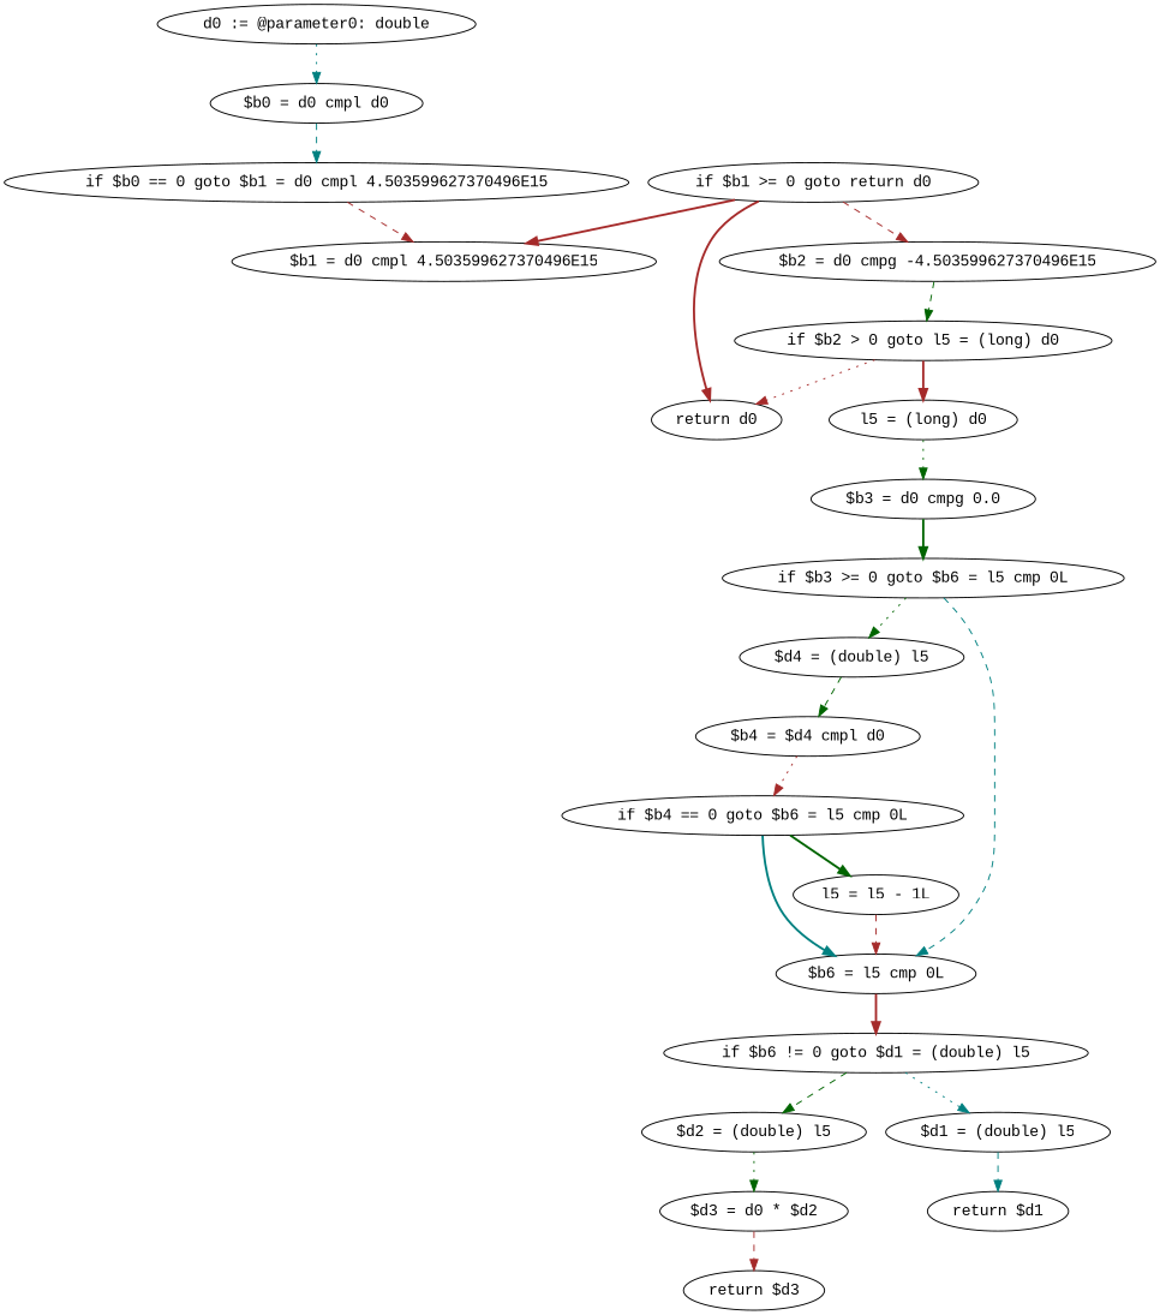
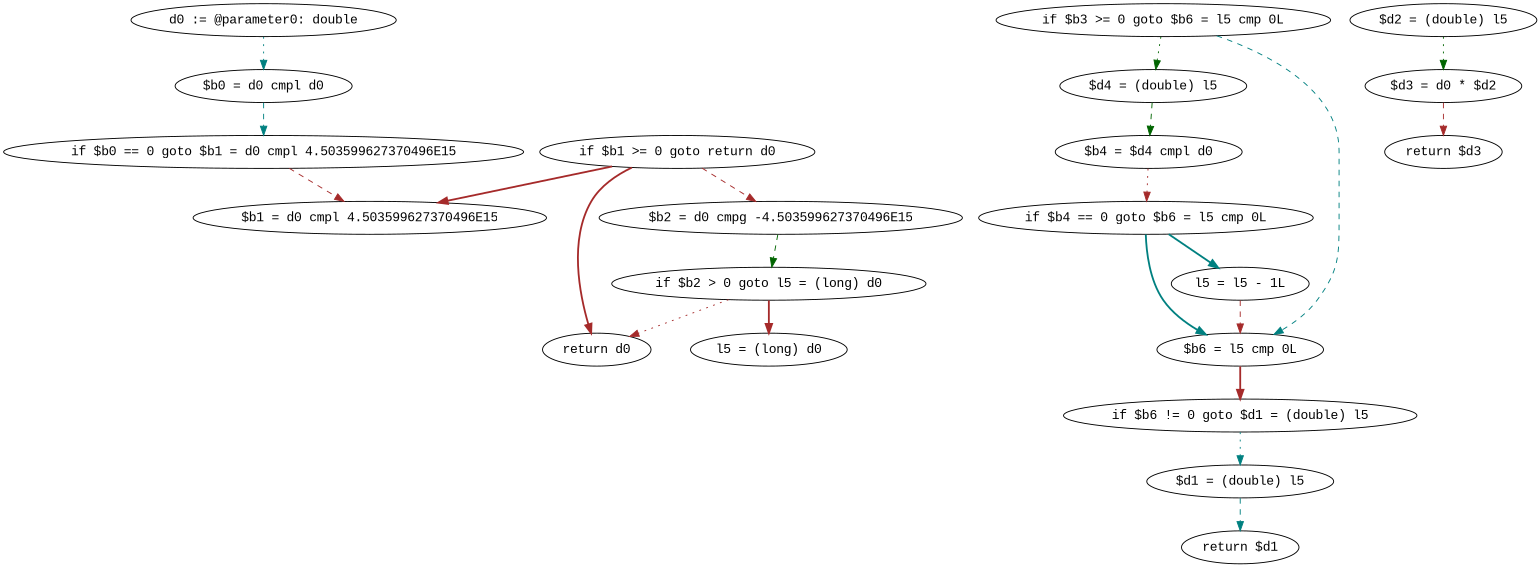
  digraph {
    fontname="Liberation Mono"
    node [fontname="Liberation Mono"]
    edge [color=brown fontname="Liberation Mono" style=dashed]
    "d0 := @parameter0: double"
    "$b0 = d0 cmpl d0"
    "if $b0 == 0 goto $b1 = d0 cmpl 4.503599627370496E15"
    "$b1 = d0 cmpl 4.503599627370496E15"
    "if $b1 >= 0 goto return d0"
    "return d0"
    "$b2 = d0 cmpg -4.503599627370496E15"
    "if $b2 > 0 goto l5 = (long) d0"
    "l5 = (long) d0"
-   "$b3 = d0 cmpg 0.0"
    "if $b3 >= 0 goto $b6 = l5 cmp 0L"
    "$d4 = (double) l5"
    "$b6 = l5 cmp 0L"
    "$b4 = $d4 cmpl d0"
    "if $b6 != 0 goto $d1 = (double) l5"
    "if $b4 == 0 goto $b6 = l5 cmp 0L"
    "l5 = l5 - 1L"
    "$d2 = (double) l5"
    "$d1 = (double) l5"
    "$d3 = d0 * $d2"
    "return $d1"
    "return $d3"
    "d0 := @parameter0: double" -> "$b0 = d0 cmpl d0" [color=teal style=dotted]
    "$b0 = d0 cmpl d0" -> "if $b0 == 0 goto $b1 = d0 cmpl 4.503599627370496E15" [color=teal]
    "if $b0 == 0 goto $b1 = d0 cmpl 4.503599627370496E15" -> "$b1 = d0 cmpl 4.503599627370496E15"
    "if $b1 >= 0 goto return d0" -> "$b1 = d0 cmpl 4.503599627370496E15" [style=bold]
    "if $b1 >= 0 goto return d0" -> "return d0" [style=bold]
    "if $b1 >= 0 goto return d0" -> "$b2 = d0 cmpg -4.503599627370496E15"
    "$b2 = d0 cmpg -4.503599627370496E15" -> "if $b2 > 0 goto l5 = (long) d0" [color=darkgreen]
    "if $b2 > 0 goto l5 = (long) d0" -> "return d0" [style=dotted]
    "if $b2 > 0 goto l5 = (long) d0" -> "l5 = (long) d0" [style=bold]
-   "l5 = (long) d0" -> "$b3 = d0 cmpg 0.0" [color=darkgreen style=dotted]
-   "$b3 = d0 cmpg 0.0" -> "if $b3 >= 0 goto $b6 = l5 cmp 0L" [color=darkgreen style=bold]
    "if $b3 >= 0 goto $b6 = l5 cmp 0L" -> "$d4 = (double) l5" [color=darkgreen style=dotted]
    "if $b3 >= 0 goto $b6 = l5 cmp 0L" -> "$b6 = l5 cmp 0L" [color=teal]
    "$d4 = (double) l5" -> "$b4 = $d4 cmpl d0" [color=darkgreen]
    "$b6 = l5 cmp 0L" -> "if $b6 != 0 goto $d1 = (double) l5" [style=bold]
    "$b4 = $d4 cmpl d0" -> "if $b4 == 0 goto $b6 = l5 cmp 0L" [style=dotted]
-   "if $b6 != 0 goto $d1 = (double) l5" -> "$d2 = (double) l5" [color=darkgreen]
    "if $b6 != 0 goto $d1 = (double) l5" -> "$d1 = (double) l5" [color=teal style=dotted]
    "if $b4 == 0 goto $b6 = l5 cmp 0L" -> "$b6 = l5 cmp 0L" [color=teal style=bold]
-   "if $b4 == 0 goto $b6 = l5 cmp 0L" -> "l5 = l5 - 1L" [color=darkgreen style=bold]
+   "if $b4 == 0 goto $b6 = l5 cmp 0L" -> "l5 = l5 - 1L" [color=teal style=bold]
    "l5 = l5 - 1L" -> "$b6 = l5 cmp 0L"
    "$d2 = (double) l5" -> "$d3 = d0 * $d2" [color=darkgreen style=dotted]
    "$d1 = (double) l5" -> "return $d1" [color=teal]
    "$d3 = d0 * $d2" -> "return $d3"
  }
